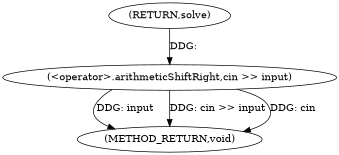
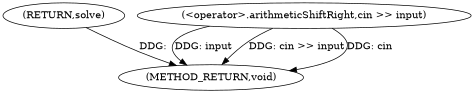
  digraph {
    n1 [label="(RETURN,solve)"]
    n2 [label="(<operator>.arithmeticShiftRight,cin >> input)"]
    n3 [label="(METHOD_RETURN,void)"]
-   n1 -> n2 [label="DDG: "]
+   n1 -> n3 [label="DDG: "]
    n2 -> n3 [label="DDG: input"]
    n2 -> n3 [label="DDG: cin >> input"]
    n2 -> n3 [label="DDG: cin"]
  }
